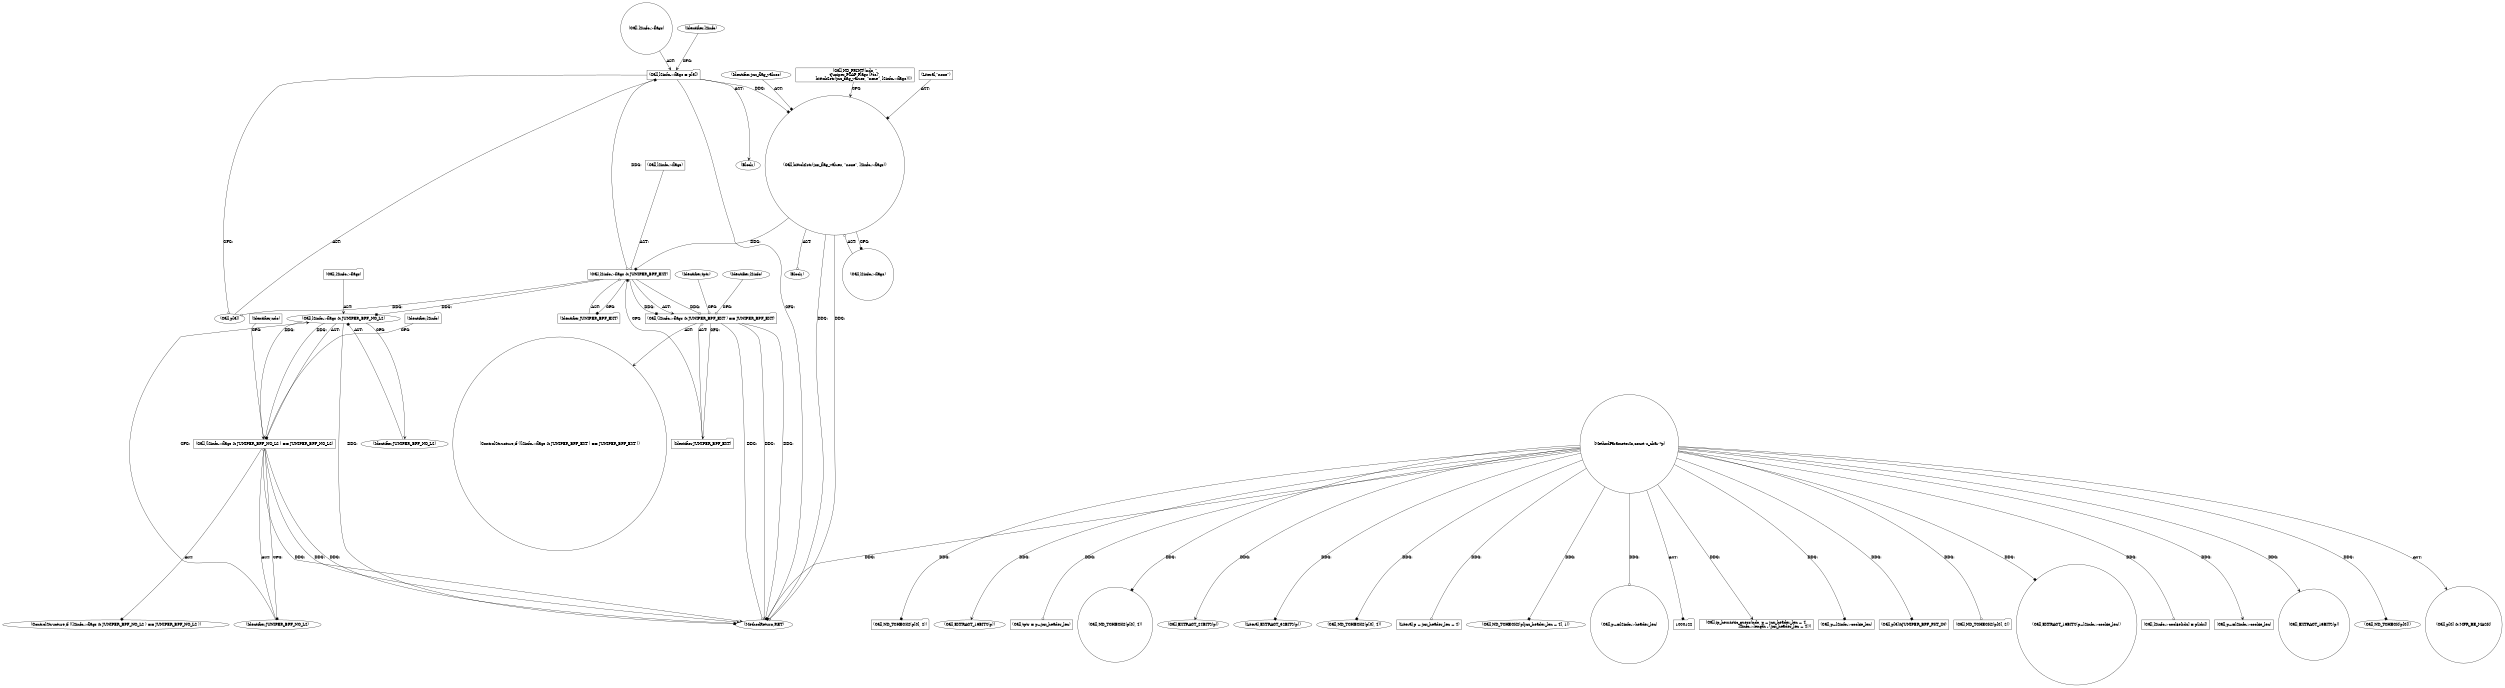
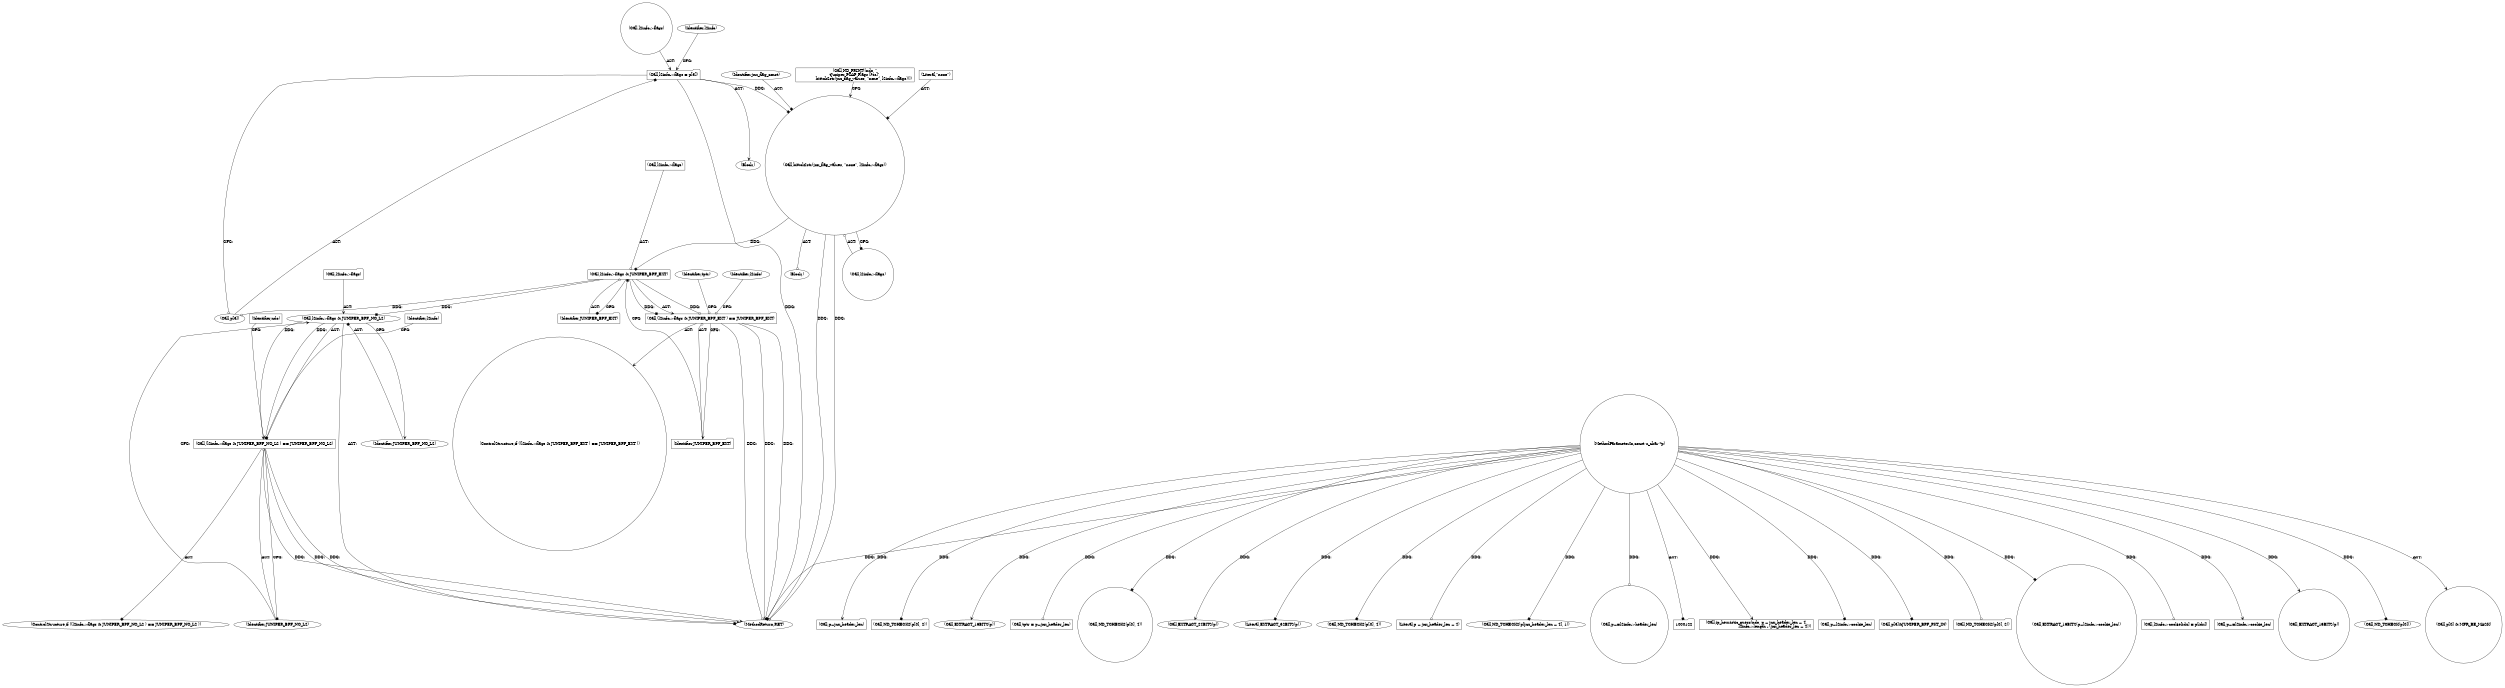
  digraph {
    node [shape=ellipse]
    edge [arrowhead=box]
    n1 [label="(Call,l2info->flags = p[3])" shape=folder]
    n2 [label="(Call,bittok2str(jnx_flag_values, \"none\", l2info->flags))" shape=circle]
    n3 [label="(Call,l2info->flags & JUNIPER_BPF_EXT)" shape=box]
    n4 [label="(Block,)"]
    n5 [label="(Call,p[3])"]
    n6 [label="(MethodReturn,RET)"]
    n7 [label="(Call,l2info->flags)" shape=circle]
    n8 [label="(Block,)"]
    n9 [label="(Call,(l2info->flags & JUNIPER_BPF_EXT ) == JUNIPER_BPF_EXT)" shape=folder]
    n10 [label="(Call,l2info->flags & JUNIPER_BPF_NO_L2)"]
    n11 [label="(Identifier,JUNIPER_BPF_EXT)" shape=folder]
    n12 [label="(MethodParameterIn,const u_char *p)" shape=circle]
    n13 [label="(Call,ip_heuristic_guess(ndo, p + jnx_header_len + 4,\n                               l2info->length - (jnx_header_len + 4)))" shape=box]
    n14 [label="(Call,p+l2info->cookie_len)" shape=box]
    n15 [label="(Call,p[3]&JUNIPER_BPF_PKT_IN)" shape=box]
    n16 [label="(Call,ND_TCHECK2(p[0], 2))" shape=folder]
    n17 [label="(Call,EXTRACT_16BITS(p+l2info->cookie_len))" shape=circle]
    n18 [label="(Call,l2info->cookie[idx] = p[idx])" shape=box]
    n19 [label="(Call,p+=l2info->cookie_len)" shape=box]
    n20 [label="(Call,EXTRACT_16BITS(p))" shape=circle]
    n21 [label="(Call,ND_TCHECK(p[0]))"]
    n22 [label="(Call,p[0] & MFR_BE_MASK)" shape=circle]
+   n23 [label="(Call,p+jnx_header_len)" shape=folder]
    n24 [label="(Call,ND_TCHECK2(p[0], 2))" shape=folder]
    n25 [label="(Call,EXTRACT_16BITS(p))"]
    n26 [label="(Call,tptr = p+jnx_header_len)" shape=box]
    n27 [label="(Call,ND_TCHECK2(p[0], 4))" shape=circle]
    n28 [label="(Call,EXTRACT_24BITS(p))"]
    n29 [label="(Literal,EXTRACT_32BITS(p))"]
    n30 [label="(Call,ND_TCHECK2(p[0], 4))"]
    n31 [label="(Literal,p + jnx_header_len + 4)" shape=box]
    n32 [label="(Call,ND_TCHECK2(p[jnx_header_len + 4], 1))"]
    n33 [label="(Call,p+=l2info->header_len)" shape=circle]
    1000122 [shape=folder]
    n35 [label="(ControlStructure,if ((l2info->flags & JUNIPER_BPF_EXT ) == JUNIPER_BPF_EXT ))" shape=circle]
    n36 [label="(Identifier,JUNIPER_BPF_EXT)" shape=folder]
    n37 [label="(Call,(l2info->flags & JUNIPER_BPF_NO_L2 ) == JUNIPER_BPF_NO_L2)" shape=box]
    n38 [label="(Identifier,JUNIPER_BPF_NO_L2)"]
    n39 [label="(ControlStructure,if ((l2info->flags & JUNIPER_BPF_NO_L2 ) == JUNIPER_BPF_NO_L2 ))"]
    n40 [label="(Identifier,JUNIPER_BPF_NO_L2)"]
    n41 [label="(Identifier,ndo)" shape=box]
    n42 [label="(Call,l2info->flags)" shape=folder]
    n43 [label="(Call,l2info->flags)" shape=circle]
    n44 [label="(Identifier,l2info)"]
-   n45 [label="(Identifier,jnx_flag_values)"]
+   n45 [label="(Identifier,jnx_flag_const)"]
    n46 [label="(Identifier,l2info)"]
    n47 [label="(Call,ND_PRINT((ndo, \"\n\tJuniper PCAP Flags [%s]\",\n               bittok2str(jnx_flag_values, \"none\", l2info->flags))))" shape=box]
    n48 [label="(Literal,\"none\")" shape=box]
    n49 [label="(Identifier,l2info)" shape=folder]
    n50 [label="(Identifier,tptr)"]
    n51 [label="(Call,l2info->flags)" shape=box]
    n1 -> n2 [label="DDG: "]
-   n1 -> n3 [arrowhead=odot label="DDG: "]
    n1 -> n4 [arrowhead=vee label="AST: "]
    n1 -> n5 [arrowhead=odot label="CFG: "]
-   n1 -> n6 [label="CFG: "]
+   n1 -> n6 [label="DDG: "]
    n2 -> n3 [label="DDG: "]
    n2 -> n6 [arrowhead=odot label="DDG: "]
    n2 -> n6 [arrowhead=odot label="DDG: "]
    n2 -> n7 [label="CFG: "]
    n2 -> n8 [arrowhead=odot label="AST: "]
    n3 -> n5 [arrowhead=odot label="DDG: "]
    n3 -> n9 [arrowhead=vee label="AST: "]
    n3 -> n9 [arrowhead=odot label="DDG: "]
    n3 -> n9 [label="DDG: "]
    n3 -> n10 [label="DDG: "]
    n3 -> n11 [label="CFG: "]
    n5 -> n1 [label="AST: "]
    n7 -> n2 [arrowhead=odot label="AST: "]
    n9 -> n6 [arrowhead=odot label="DDG: "]
    n9 -> n6 [arrowhead=odot label="DDG: "]
    n9 -> n6 [arrowhead=vee label="DDG: "]
    n9 -> n35 [arrowhead=vee label="AST: "]
    n9 -> n36 [arrowhead=vee label="CFG: "]
-   n10 -> n6 [label="DDG: "]
+   n10 -> n6 [label="AST: "]
    n10 -> n37 [label="AST: "]
    n10 -> n37 [arrowhead=vee label="DDG: "]
    n10 -> n37 [arrowhead=vee label="DDG: "]
    n10 -> n38 [arrowhead=vee label="CFG: "]
    n11 -> n3 [arrowhead=odot label="AST: "]
    n12 -> n6 [label="DDG: "]
    n12 -> n13 [arrowhead=vee label="DDG: "]
    n12 -> n14 [label="DDG: "]
    n12 -> n15 [label="DDG: "]
    n12 -> n16 [arrowhead=odot label="DDG: "]
    n12 -> n17 [label="DDG: "]
    n12 -> n18 [arrowhead=odot label="DDG: "]
    n12 -> n19 [arrowhead=vee label="DDG: "]
    n12 -> n20 [arrowhead=vee label="DDG: "]
    n12 -> n21 [label="DDG: "]
    n12 -> n22 [arrowhead=vee label="AST: "]
+   n12 -> n23 [arrowhead=vee label="DDG: "]
    n12 -> n24 [label="DDG: "]
    n12 -> n25 [arrowhead=vee label="DDG: "]
    n12 -> n26 [arrowhead=odot label="DDG: "]
    n12 -> n27 [label="DDG: "]
    n12 -> n28 [arrowhead=vee label="DDG: "]
    n12 -> n29 [label="DDG: "]
    n12 -> n30 [label="DDG: "]
    n12 -> n31 [arrowhead=odot label="DDG: "]
    n12 -> n32 [label="DDG: "]
    n12 -> n33 [arrowhead=odot label="DDG: "]
    n12 -> 1000122 [label="AST: "]
    n36 -> n3 [label="CFG: "]
    n36 -> n9 [arrowhead=odot label="AST: "]
    n37 -> n6 [arrowhead=vee label="DDG: "]
    n37 -> n6 [arrowhead=vee label="DDG: "]
    n37 -> n6 [arrowhead=vee label="DDG: "]
    n37 -> n39 [label="AST: "]
    n37 -> n40 [label="CFG: "]
    n38 -> n10 [label="AST: "]
    n40 -> n10 [arrowhead=vee label="CFG: "]
    n40 -> n37 [arrowhead=odot label="AST: "]
    n41 -> n37 [arrowhead=odot label="CFG: "]
    n42 -> n10 [arrowhead=vee label="AST: "]
    n43 -> n1 [arrowhead=vee label="AST: "]
    n44 -> n1 [arrowhead=vee label="CFG: "]
    n45 -> n2 [label="AST: "]
    n46 -> n9 [arrowhead=odot label="CFG: "]
    n47 -> n2 [arrowhead=vee label="CFG: "]
    n48 -> n2 [label="AST: "]
    n49 -> n37 [arrowhead=odot label="CFG: "]
    n50 -> n9 [arrowhead=odot label="CFG: "]
    n51 -> n3 [arrowhead=odot label="AST: "]
  }
